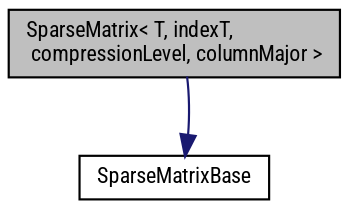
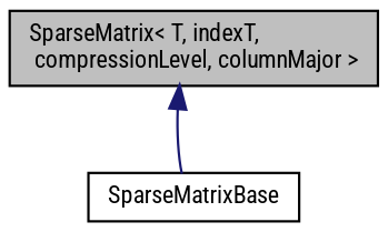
  digraph {
    fontname="Roboto Condensed"
    node [color=black fontname="Roboto Condensed" fontsize=10 shape=record style=filled]
    n1 [fillcolor=grey75 fontcolor=black height=0.2 label="SparseMatrix\< T, indexT,\l compressionLevel, columnMajor \>" width=0.4]
    n2 [fillcolor=white height=0.2 label=SparseMatrixBase width=0.4]
-   n2 -> n1 [color=midnightblue dir=back fontname="Roboto Condensed" fontsize=10 labelfontname=Helvetica labelfontsize=10 style=solid]
+   n1 -> n2 [color=midnightblue dir=back fontname="Roboto Condensed" fontsize=10 labelfontname=Helvetica labelfontsize=10 style=solid]
  }
